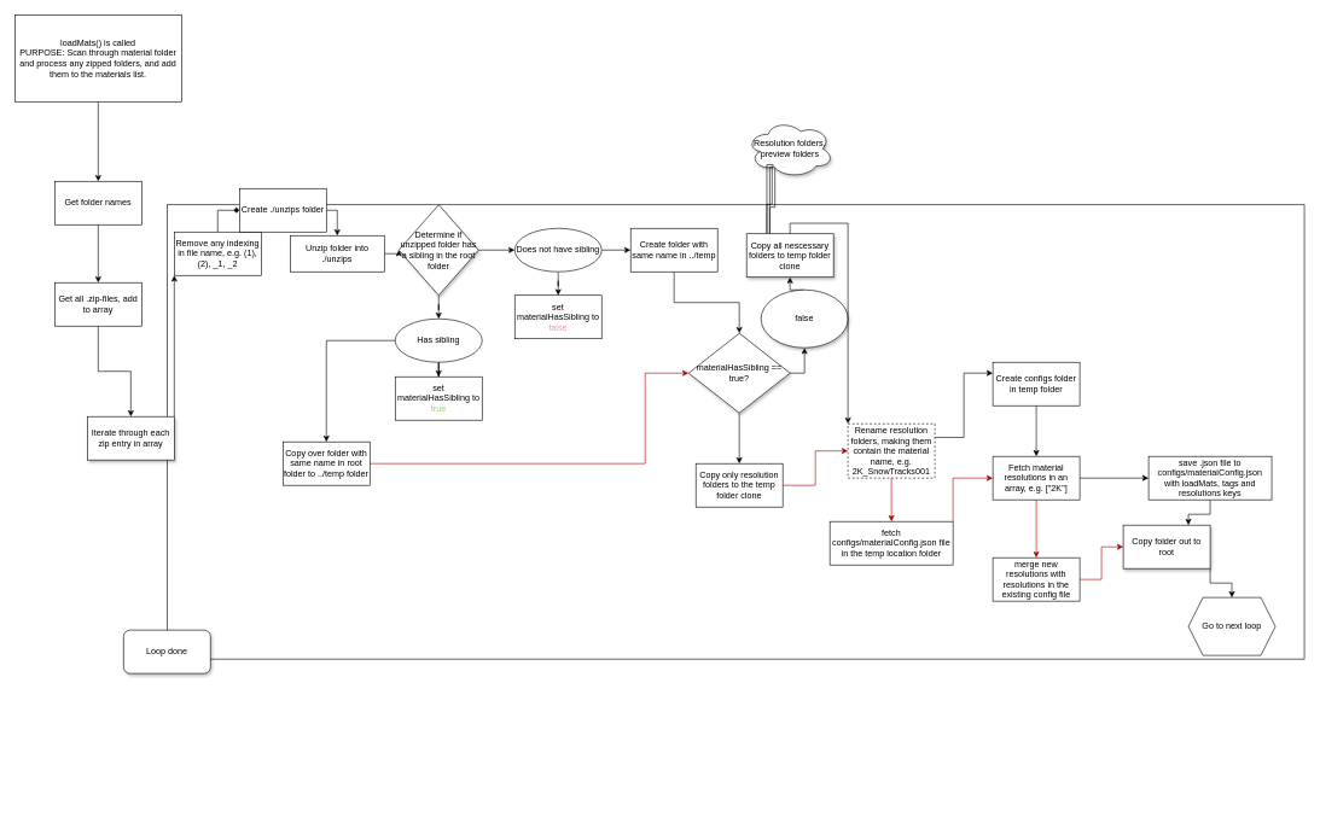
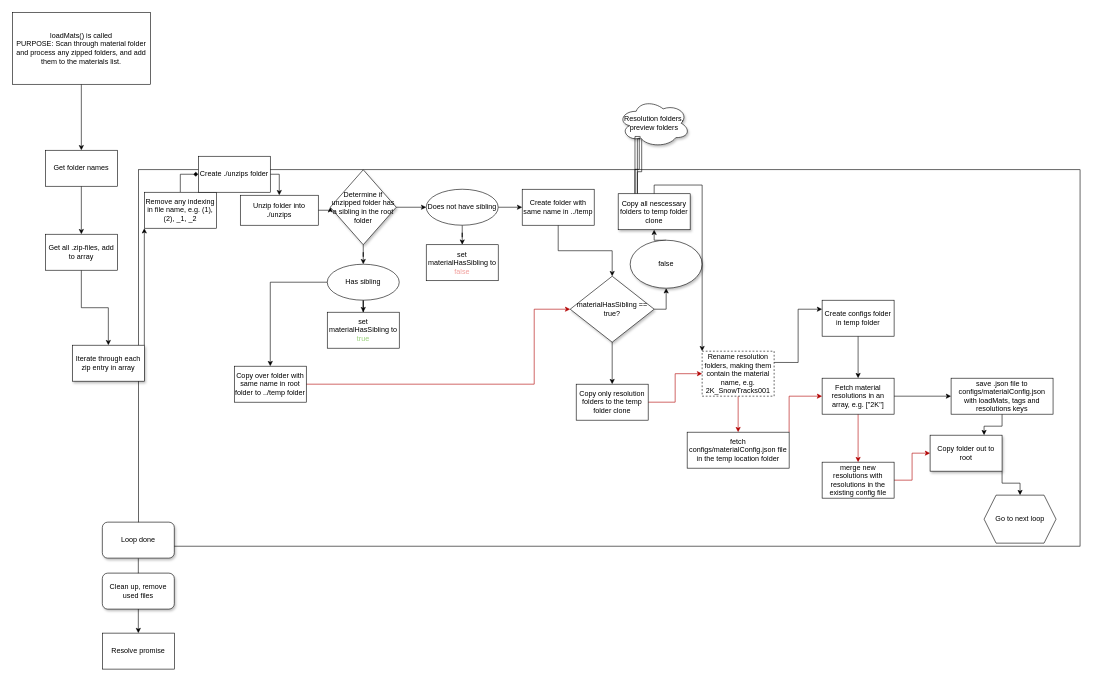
  <mxCell id="0" />
  <mxCell id="1" parent="0" />
  <mxCell id="2" value="" style="rounded=0;whiteSpace=wrap;html=1;perimeterSpacing=0;" parent="1" vertex="1"><mxGeometry x="230" y="282.5" width="1570" height="627.5" as="geometry" /></mxCell>
  <mxCell id="3" value="" style="edgeStyle=orthogonalEdgeStyle;rounded=0;orthogonalLoop=1;jettySize=auto;html=1;" parent="1" source="4" target="6" edge="1"><mxGeometry relative="1" as="geometry" /></mxCell>
  <mxCell id="4" value="loadMats() is called&lt;br&gt;PURPOSE: Scan through material folder and process any zipped folders, and add them to the materials list." style="rounded=0;whiteSpace=wrap;html=1;" parent="1" vertex="1"><mxGeometry x="20" y="20" width="230" height="120" as="geometry" /></mxCell>
  <mxCell id="5" value="" style="edgeStyle=orthogonalEdgeStyle;rounded=0;orthogonalLoop=1;jettySize=auto;html=1;" parent="1" source="6" target="8" edge="1"><mxGeometry relative="1" as="geometry" /></mxCell>
  <mxCell id="6" value="Get folder names" style="whiteSpace=wrap;html=1;rounded=0;" parent="1" vertex="1"><mxGeometry x="75" y="250" width="120" height="60" as="geometry" /></mxCell>
  <mxCell id="7" value="" style="edgeStyle=orthogonalEdgeStyle;rounded=0;orthogonalLoop=1;jettySize=auto;html=1;" parent="1" source="8" target="10" edge="1"><mxGeometry relative="1" as="geometry" /></mxCell>
  <mxCell id="8" value="Get all .zip-files, add to array" style="whiteSpace=wrap;html=1;rounded=0;" parent="1" vertex="1"><mxGeometry x="75" y="390" width="120" height="60" as="geometry" /></mxCell>
  <mxCell id="9" style="edgeStyle=orthogonalEdgeStyle;rounded=0;orthogonalLoop=1;jettySize=auto;html=1;exitX=1;exitY=0;exitDx=0;exitDy=0;entryX=0;entryY=1;entryDx=0;entryDy=0;strokeColor=default;" parent="1" source="10" target="14" edge="1"><mxGeometry relative="1" as="geometry" /></mxCell>
  <mxCell id="10" value="Iterate through each zip entry in array" style="whiteSpace=wrap;html=1;rounded=0;shadow=1;" parent="1" vertex="1"><mxGeometry x="120" y="575" width="120" height="60" as="geometry" /></mxCell>
  <mxCell id="11" value="" style="edgeStyle=orthogonalEdgeStyle;rounded=0;orthogonalLoop=1;jettySize=auto;html=1;entryX=0;entryY=0.5;entryDx=0;entryDy=0;" parent="1" source="12" target="17" edge="1"><mxGeometry relative="1" as="geometry"><mxPoint x="560" y="345" as="targetPoint" /></mxGeometry></mxCell>
  <mxCell id="12" value="Unzip folder into ./unzips" style="rounded=0;whiteSpace=wrap;html=1;" parent="1" vertex="1"><mxGeometry x="400" y="325" width="130" height="50" as="geometry" /></mxCell>
  <mxCell id="13" style="edgeStyle=orthogonalEdgeStyle;rounded=0;orthogonalLoop=1;jettySize=auto;html=1;exitX=0.5;exitY=0;exitDx=0;exitDy=0;entryX=0;entryY=0.5;entryDx=0;entryDy=0;strokeColor=default;endArrow=diamond;" parent="1" source="14" target="61" edge="1"><mxGeometry relative="1" as="geometry" /></mxCell>
  <mxCell id="14" value="Remove any indexing in file name, e.g. (1), (2), _1, _2" style="rounded=0;whiteSpace=wrap;html=1;" parent="1" vertex="1"><mxGeometry x="240" y="320" width="120" height="60" as="geometry" /></mxCell>
  <mxCell id="15" value="" style="edgeStyle=orthogonalEdgeStyle;rounded=0;orthogonalLoop=1;jettySize=auto;html=1;" parent="1" source="17" target="20" edge="1"><mxGeometry relative="1" as="geometry" /></mxCell>
  <mxCell id="16" value="" style="edgeStyle=orthogonalEdgeStyle;rounded=0;orthogonalLoop=1;jettySize=auto;html=1;" parent="1" source="17" target="25" edge="1"><mxGeometry relative="1" as="geometry" /></mxCell>
  <mxCell id="17" value="&lt;span&gt;Determine if unzipped folder has a sibling in the root folder&lt;/span&gt;" style="rhombus;whiteSpace=wrap;html=1;rounded=0;shadow=1;" parent="1" vertex="1"><mxGeometry x="550" y="282.5" width="110" height="125" as="geometry" /></mxCell>
  <mxCell id="18" value="" style="edgeStyle=orthogonalEdgeStyle;rounded=0;orthogonalLoop=1;jettySize=auto;html=1;" parent="1" source="20" target="22" edge="1"><mxGeometry relative="1" as="geometry" /></mxCell>
  <mxCell id="19" value="" style="edgeStyle=orthogonalEdgeStyle;rounded=0;orthogonalLoop=1;jettySize=auto;html=1;" parent="1" source="20" target="29" edge="1"><mxGeometry relative="1" as="geometry" /></mxCell>
  <mxCell id="20" value="Has sibling" style="ellipse;whiteSpace=wrap;html=1;rounded=0;" parent="1" vertex="1"><mxGeometry x="545" y="440" width="120" height="60" as="geometry" /></mxCell>
  <mxCell id="21" style="edgeStyle=orthogonalEdgeStyle;rounded=0;orthogonalLoop=1;jettySize=auto;html=1;exitX=1;exitY=0.5;exitDx=0;exitDy=0;entryX=0;entryY=0.5;entryDx=0;entryDy=0;fillColor=#e51400;strokeColor=#B20000;" parent="1" source="22" target="45" edge="1"><mxGeometry relative="1" as="geometry"><mxPoint x="950" y="510" as="targetPoint" /><Array as="points"><mxPoint x="890" y="640" /><mxPoint x="890" y="515" /></Array></mxGeometry></mxCell>
  <mxCell id="22" value="Copy over folder with same name in root folder to ../temp folder" style="whiteSpace=wrap;html=1;rounded=0;" parent="1" vertex="1"><mxGeometry x="390" y="610" width="120" height="60" as="geometry" /></mxCell>
  <mxCell id="23" value="" style="edgeStyle=orthogonalEdgeStyle;rounded=0;orthogonalLoop=1;jettySize=auto;html=1;" parent="1" source="25" target="27" edge="1"><mxGeometry relative="1" as="geometry" /></mxCell>
  <mxCell id="24" value="" style="edgeStyle=orthogonalEdgeStyle;rounded=0;orthogonalLoop=1;jettySize=auto;html=1;" parent="1" source="25" target="28" edge="1"><mxGeometry relative="1" as="geometry" /></mxCell>
  <mxCell id="25" value="Does not have sibling" style="ellipse;whiteSpace=wrap;html=1;rounded=0;" parent="1" vertex="1"><mxGeometry x="710" y="315" width="120" height="60" as="geometry" /></mxCell>
  <mxCell id="26" value="" style="edgeStyle=orthogonalEdgeStyle;rounded=0;orthogonalLoop=1;jettySize=auto;html=1;entryX=0.5;entryY=0;entryDx=0;entryDy=0;" parent="1" source="27" target="45" edge="1"><mxGeometry relative="1" as="geometry"><mxPoint x="1010" y="480" as="targetPoint" /></mxGeometry></mxCell>
  <mxCell id="27" value="Create folder with same name in ../temp" style="whiteSpace=wrap;html=1;rounded=0;" parent="1" vertex="1"><mxGeometry x="870" y="315" width="120" height="60" as="geometry" /></mxCell>
  <mxCell id="28" value="set materialHasSibling to &lt;font color=&quot;#f19c99&quot;&gt;false&lt;/font&gt;" style="whiteSpace=wrap;html=1;rounded=0;" parent="1" vertex="1"><mxGeometry x="710" y="407.5" width="120" height="60" as="geometry" /></mxCell>
  <mxCell id="29" value="set materialHasSibling to &lt;font color=&quot;#97d077&quot;&gt;true&lt;/font&gt;" style="whiteSpace=wrap;html=1;rounded=0;" parent="1" vertex="1"><mxGeometry x="545" y="520" width="120" height="60" as="geometry" /></mxCell>
  <mxCell id="30" value="" style="edgeStyle=orthogonalEdgeStyle;rounded=0;orthogonalLoop=1;jettySize=auto;html=1;strokeColor=#B20000;fillColor=#e51400;" parent="1" source="32" target="54" edge="1"><mxGeometry relative="1" as="geometry" /></mxCell>
  <mxCell id="31" style="edgeStyle=orthogonalEdgeStyle;rounded=0;orthogonalLoop=1;jettySize=auto;html=1;exitX=1;exitY=0.25;exitDx=0;exitDy=0;entryX=0;entryY=0.25;entryDx=0;entryDy=0;strokeColor=default;" parent="1" source="32" target="36" edge="1"><mxGeometry relative="1" as="geometry" /></mxCell>
  <mxCell id="32" value="Rename resolution folders, making them contain the material name, e.g. 2K_SnowTracks001" style="whiteSpace=wrap;html=1;rounded=0;dashed=1;" parent="1" vertex="1"><mxGeometry x="1170" y="585" width="120" height="75" as="geometry" /></mxCell>
  <mxCell id="33" style="edgeStyle=orthogonalEdgeStyle;shape=link;rounded=0;orthogonalLoop=1;jettySize=auto;html=1;exitX=0.31;exitY=0.8;exitDx=0;exitDy=0;exitPerimeter=0;entryX=0.25;entryY=0;entryDx=0;entryDy=0;strokeColor=default;" parent="1" source="34" target="50" edge="1"><mxGeometry relative="1" as="geometry" /></mxCell>
  <mxCell id="34" value="Resolution folders, preview folders" style="ellipse;shape=cloud;whiteSpace=wrap;html=1;rounded=0;shadow=1;fillOpacity=100;snapToPoint=0;" parent="1" vertex="1"><mxGeometry x="1030" y="165" width="120" height="80" as="geometry" /></mxCell>
  <mxCell id="35" style="edgeStyle=orthogonalEdgeStyle;rounded=0;orthogonalLoop=1;jettySize=auto;html=1;exitX=0.5;exitY=1;exitDx=0;exitDy=0;entryX=0.5;entryY=0;entryDx=0;entryDy=0;strokeColor=default;" parent="1" source="36" target="39" edge="1"><mxGeometry relative="1" as="geometry" /></mxCell>
  <mxCell id="36" value="Create configs folder in temp folder" style="whiteSpace=wrap;html=1;rounded=0;" parent="1" vertex="1"><mxGeometry x="1370" y="500" width="120" height="60" as="geometry" /></mxCell>
  <mxCell id="37" value="" style="edgeStyle=orthogonalEdgeStyle;rounded=0;orthogonalLoop=1;jettySize=auto;html=1;" parent="1" source="39" target="41" edge="1"><mxGeometry relative="1" as="geometry" /></mxCell>
  <mxCell id="38" value="" style="edgeStyle=orthogonalEdgeStyle;rounded=0;orthogonalLoop=1;jettySize=auto;html=1;strokeColor=#B20000;fillColor=#e51400;" parent="1" source="39" target="56" edge="1"><mxGeometry relative="1" as="geometry" /></mxCell>
  <mxCell id="39" value="Fetch material resolutions in an array, e.g. [&quot;2K&quot;]" style="whiteSpace=wrap;html=1;rounded=0;" parent="1" vertex="1"><mxGeometry x="1370" y="630" width="120" height="60" as="geometry" /></mxCell>
  <mxCell id="40" value="" style="edgeStyle=orthogonalEdgeStyle;rounded=0;orthogonalLoop=1;jettySize=auto;html=1;entryX=0.75;entryY=0;entryDx=0;entryDy=0;" parent="1" source="41" target="63" edge="1"><mxGeometry relative="1" as="geometry" /></mxCell>
  <mxCell id="41" value="save .json file to&lt;br&gt;configs/materialConfig.json&lt;br&gt;with loadMats, tags and resolutions keys" style="whiteSpace=wrap;html=1;rounded=0;" parent="1" vertex="1"><mxGeometry x="1585" y="630" width="170" height="60" as="geometry" /></mxCell>
  <mxCell id="42" value="Go to next loop" style="shape=hexagon;perimeter=hexagonPerimeter2;whiteSpace=wrap;html=1;fixedSize=1;rounded=0;" parent="1" vertex="1"><mxGeometry x="1640" y="825" width="120" height="80" as="geometry" /></mxCell>
  <mxCell id="43" style="edgeStyle=orthogonalEdgeStyle;rounded=0;orthogonalLoop=1;jettySize=auto;html=1;exitX=1;exitY=0.5;exitDx=0;exitDy=0;entryX=0.5;entryY=1;entryDx=0;entryDy=0;strokeColor=default;" parent="1" source="45" target="47" edge="1"><mxGeometry relative="1" as="geometry" /></mxCell>
  <mxCell id="44" value="" style="edgeStyle=orthogonalEdgeStyle;rounded=0;orthogonalLoop=1;jettySize=auto;html=1;strokeColor=default;" parent="1" source="45" target="52" edge="1"><mxGeometry relative="1" as="geometry" /></mxCell>
  <mxCell id="45" value="materialHasSibling == true?" style="rhombus;whiteSpace=wrap;html=1;rounded=0;shadow=1;" parent="1" vertex="1"><mxGeometry x="950" y="460" width="140" height="110" as="geometry" /></mxCell>
  <mxCell id="46" style="edgeStyle=orthogonalEdgeStyle;rounded=0;orthogonalLoop=1;jettySize=auto;html=1;exitX=0.5;exitY=0;exitDx=0;exitDy=0;entryX=0.5;entryY=1;entryDx=0;entryDy=0;strokeColor=default;" parent="1" source="47" target="50" edge="1"><mxGeometry relative="1" as="geometry" /></mxCell>
  <mxCell id="47" value="false" style="ellipse;whiteSpace=wrap;html=1;rounded=0;shadow=1;" parent="1" vertex="1"><mxGeometry x="1050" y="400" width="120" height="80" as="geometry" /></mxCell>
  <mxCell id="48" style="edgeStyle=orthogonalEdgeStyle;rounded=0;orthogonalLoop=1;jettySize=auto;html=1;exitX=0.5;exitY=0;exitDx=0;exitDy=0;entryX=0;entryY=0;entryDx=0;entryDy=0;strokeColor=default;" parent="1" source="50" target="32" edge="1"><mxGeometry relative="1" as="geometry"><Array as="points"><mxPoint x="1090" y="308" /></Array></mxGeometry></mxCell>
  <mxCell id="49" style="edgeStyle=orthogonalEdgeStyle;rounded=0;orthogonalLoop=1;jettySize=auto;html=1;exitX=0.25;exitY=0;exitDx=0;exitDy=0;strokeColor=default;shape=link;entryX=0.31;entryY=0.8;entryDx=0;entryDy=0;entryPerimeter=0;" parent="1" source="50" target="34" edge="1"><mxGeometry relative="1" as="geometry"><mxPoint x="1070" y="260" as="targetPoint" /><Array as="points"><mxPoint x="1060" y="229" /></Array></mxGeometry></mxCell>
  <mxCell id="50" value="Copy all nescessary folders to temp folder clone" style="rounded=0;whiteSpace=wrap;html=1;shadow=1;" parent="1" vertex="1"><mxGeometry x="1030" y="322.5" width="120" height="60" as="geometry" /></mxCell>
  <mxCell id="51" style="edgeStyle=orthogonalEdgeStyle;rounded=0;orthogonalLoop=1;jettySize=auto;html=1;exitX=1;exitY=0.5;exitDx=0;exitDy=0;entryX=0;entryY=0.5;entryDx=0;entryDy=0;strokeColor=#B20000;fillColor=#e51400;" parent="1" source="52" target="32" edge="1"><mxGeometry relative="1" as="geometry" /></mxCell>
  <mxCell id="52" value="Copy only resolution folders to the temp folder clone" style="whiteSpace=wrap;html=1;rounded=0;shadow=0;" parent="1" vertex="1"><mxGeometry x="960" y="640" width="120" height="60" as="geometry" /></mxCell>
  <mxCell id="53" style="edgeStyle=orthogonalEdgeStyle;rounded=0;orthogonalLoop=1;jettySize=auto;html=1;exitX=1;exitY=0;exitDx=0;exitDy=0;entryX=0;entryY=0.5;entryDx=0;entryDy=0;strokeColor=#B20000;fillColor=#e51400;" parent="1" source="54" target="39" edge="1"><mxGeometry relative="1" as="geometry" /></mxCell>
  <mxCell id="54" value="fetch configs/materialConfig.json file in the temp location folder" style="whiteSpace=wrap;html=1;rounded=0;" parent="1" vertex="1"><mxGeometry x="1145" y="720" width="170" height="60" as="geometry" /></mxCell>
  <mxCell id="55" style="edgeStyle=orthogonalEdgeStyle;rounded=0;orthogonalLoop=1;jettySize=auto;html=1;exitX=1;exitY=0.5;exitDx=0;exitDy=0;entryX=0;entryY=0.5;entryDx=0;entryDy=0;strokeColor=#B20000;fillColor=#e51400;" parent="1" source="56" target="63" edge="1"><mxGeometry relative="1" as="geometry" /></mxCell>
  <mxCell id="56" value="merge new resolutions with resolutions in the existing config file" style="whiteSpace=wrap;html=1;rounded=0;" parent="1" vertex="1"><mxGeometry x="1370" y="770" width="120" height="60" as="geometry" /></mxCell>
+ <mxCell id="57" style="edgeStyle=orthogonalEdgeStyle;rounded=0;orthogonalLoop=1;jettySize=auto;html=1;exitX=0.5;exitY=1;exitDx=0;exitDy=0;entryX=0.5;entryY=0;entryDx=0;entryDy=0;strokeColor=default;" parent="1" source="58" target="59" edge="1"><mxGeometry relative="1" as="geometry" /></mxCell>
  <mxCell id="58" value="Loop done" style="rounded=1;whiteSpace=wrap;html=1;shadow=1;" parent="1" vertex="1"><mxGeometry x="170" y="870" width="120" height="60" as="geometry" /></mxCell>
+ <mxCell id="59" value="Resolve promise" style="whiteSpace=wrap;html=1;rounded=0;" parent="1" vertex="1"><mxGeometry x="170" y="1055" width="120" height="60" as="geometry" /></mxCell>
  <mxCell id="60" style="edgeStyle=orthogonalEdgeStyle;rounded=0;orthogonalLoop=1;jettySize=auto;html=1;exitX=1;exitY=0.5;exitDx=0;exitDy=0;entryX=0.5;entryY=0;entryDx=0;entryDy=0;strokeColor=default;" parent="1" source="61" target="12" edge="1"><mxGeometry relative="1" as="geometry" /></mxCell>
  <mxCell id="61" value="Create ./unzips folder" style="whiteSpace=wrap;html=1;rounded=0;" parent="1" vertex="1"><mxGeometry x="330" y="260" width="120" height="60" as="geometry" /></mxCell>
  <mxCell id="62" style="edgeStyle=orthogonalEdgeStyle;rounded=0;orthogonalLoop=1;jettySize=auto;html=1;exitX=1;exitY=1;exitDx=0;exitDy=0;entryX=0.5;entryY=0;entryDx=0;entryDy=0;strokeColor=default;" parent="1" source="63" target="42" edge="1"><mxGeometry relative="1" as="geometry" /></mxCell>
  <mxCell id="63" value="Copy folder out to root" style="rounded=0;whiteSpace=wrap;html=1;shadow=1;" parent="1" vertex="1"><mxGeometry x="1550" y="725" width="120" height="60" as="geometry" /></mxCell>
+ <mxCell id="64" value="Clean up, remove used files" style="rounded=1;whiteSpace=wrap;html=1;shadow=1;" parent="1" vertex="1"><mxGeometry x="170" y="955" width="120" height="60" as="geometry" /></mxCell>
